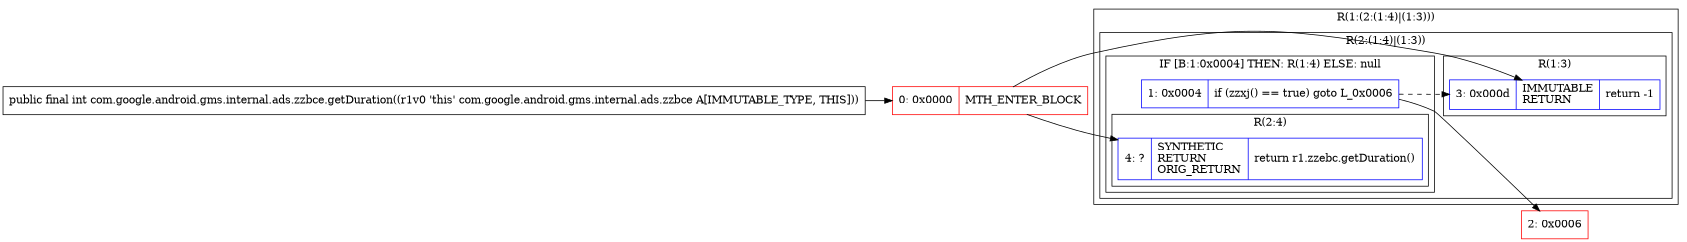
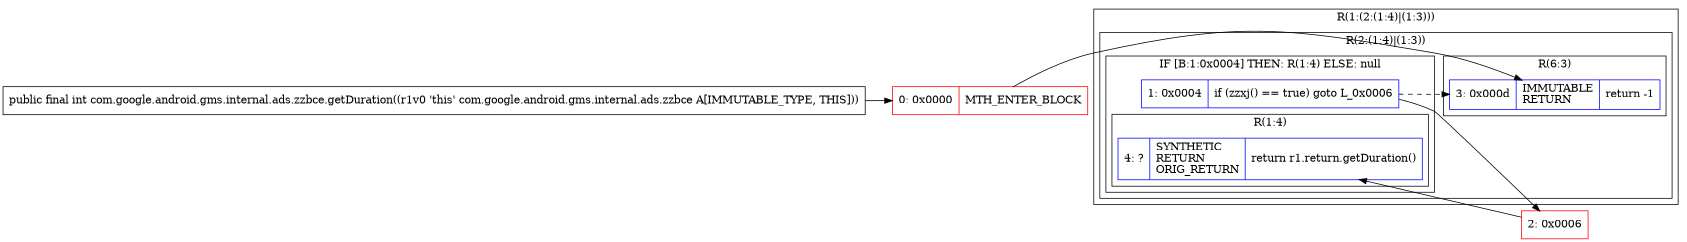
  digraph {
    rankdir=LR
    node [color=blue shape=record]
-   n1 [label="{4\:\ ?|SYNTHETIC\lRETURN\lORIG_RETURN\l|return r1.zzebc.getDuration()\l}"]
+   n1 [label="{4\:\ ?|SYNTHETIC\lRETURN\lORIG_RETURN\l|return r1.return.getDuration()\l}"]
    n2 [label="{1\:\ 0x0004|if (zzxj() == true) goto L_0x0006\l}"]
    n3 [label="{3\:\ 0x000d|IMMUTABLE\lRETURN\l|return \-1\l}"]
    n4 [color=red label="{2\:\ 0x0006}"]
    n5 [color=red label="{0\:\ 0x0000|MTH_ENTER_BLOCK\l}"]
    n6 [label="{public final int com.google.android.gms.internal.ads.zzbce.getDuration((r1v0 'this' com.google.android.gms.internal.ads.zzbce A[IMMUTABLE_TYPE, THIS])) }" color=""]
    subgraph cluster_1 {
      label="R(1:(2:(1:4)|(1:3)))"
      subgraph cluster_2 {
        label="R(2:(1:4)|(1:3))"
        subgraph cluster_3 {
          label="IF [B:1:0x0004] THEN: R(1:4) ELSE: null"
          n2
          subgraph cluster_4 {
-           label="R(2:4)"
+           label="R(1:4)"
            n1
          }
        }
        subgraph cluster_5 {
-         label="R(1:3)"
+         label="R(6:3)"
          n3
        }
      }
    }
    n2 -> n3 [style=dashed]
    n2 -> n4
-   n5 -> n1
+   n4 -> n1
    n5 -> n3
    n6 -> n5
  }
